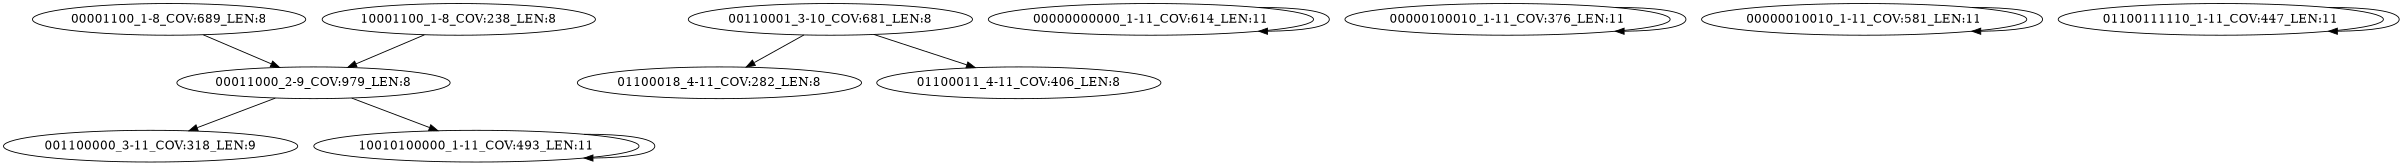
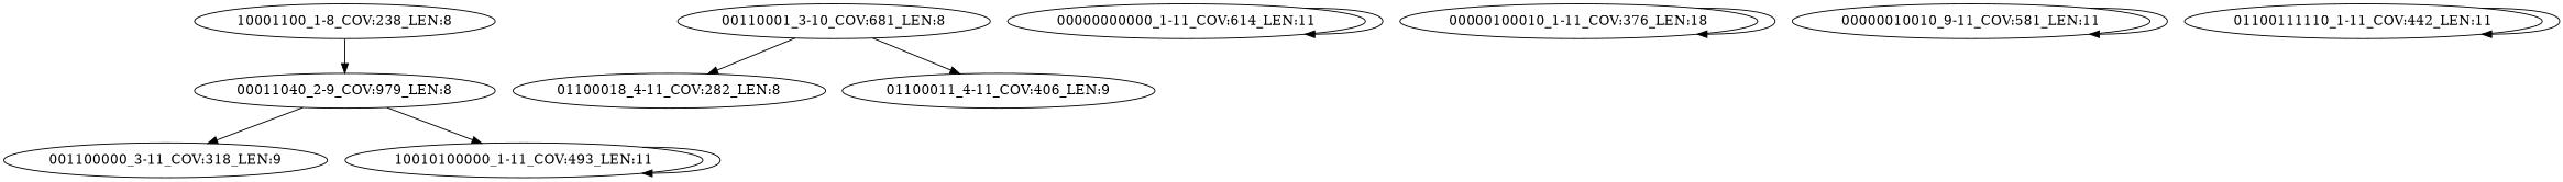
  digraph {
-   "00001100_1-8_COV:689_LEN:8"
-   "00011000_2-9_COV:979_LEN:8"
+   "00011000_2-9_COV:979_LEN:8" [label="00011040_2-9_COV:979_LEN:8"]
    n3 [label="001100000_3-11_COV:318_LEN:9"]
    "10010100000_1-11_COV:493_LEN:11"
    n5 [label="01100018_4-11_COV:282_LEN:8"]
    "00110001_3-10_COV:681_LEN:8"
-   "01100011_4-11_COV:406_LEN:8"
+   "01100011_4-11_COV:406_LEN:8" [label="01100011_4-11_COV:406_LEN:9"]
    "00000000000_1-11_COV:614_LEN:11"
-   "00000100010_1-11_COV:376_LEN:11"
-   "00000010010_1-11_COV:581_LEN:11"
+   "00000100010_1-11_COV:376_LEN:11" [label="00000100010_1-11_COV:376_LEN:18"]
+   "00000010010_1-11_COV:581_LEN:11" [label="00000010010_9-11_COV:581_LEN:11"]
    "10001100_1-8_COV:238_LEN:8"
-   "01100111110_1-11_COV:447_LEN:11"
-   "00001100_1-8_COV:689_LEN:8" -> "00011000_2-9_COV:979_LEN:8"
+   "01100111110_1-11_COV:447_LEN:11" [label="01100111110_1-11_COV:442_LEN:11"]
    "00011000_2-9_COV:979_LEN:8" -> n3
    "00011000_2-9_COV:979_LEN:8" -> "10010100000_1-11_COV:493_LEN:11"
    "10010100000_1-11_COV:493_LEN:11" -> "10010100000_1-11_COV:493_LEN:11"
    "00110001_3-10_COV:681_LEN:8" -> n5
    "00110001_3-10_COV:681_LEN:8" -> "01100011_4-11_COV:406_LEN:8"
    "00000000000_1-11_COV:614_LEN:11" -> "00000000000_1-11_COV:614_LEN:11"
    "00000100010_1-11_COV:376_LEN:11" -> "00000100010_1-11_COV:376_LEN:11"
    "00000010010_1-11_COV:581_LEN:11" -> "00000010010_1-11_COV:581_LEN:11"
    "10001100_1-8_COV:238_LEN:8" -> "00011000_2-9_COV:979_LEN:8"
    "01100111110_1-11_COV:447_LEN:11" -> "01100111110_1-11_COV:447_LEN:11"
  }
